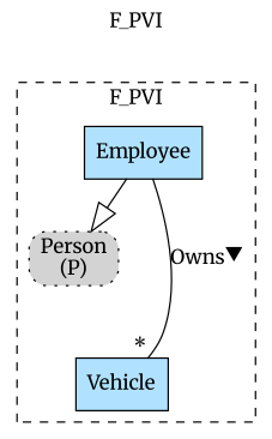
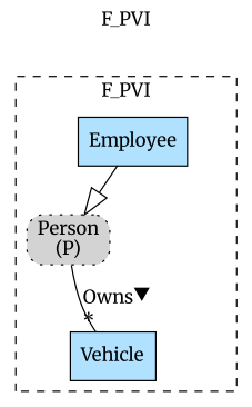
  digraph {
    fontname=Merriweather
    label=F_PVI
    labelfontsize=12
    labelloc=tl
    node [fillcolor=lightskyblue1 fontname=Merriweather shape=record style=filled]
    edge [fontname=Merriweather]
    n1 [fillcolor=lightgray label=<Person<br/>(P)> shape=box style="rounded,filled,dotted"]
    n2 [label=Vehicle]
    n3 [label=Employee]
    subgraph cluster_1 {
      style=dashed
      n1
      n2
      n3
    }
-   n3 -> n2 [dir=none headlabel="*" label="Owns▼"]
+   n1 -> n2 [dir=none headlabel="*" label="Owns▼"]
    n3 -> n1 [arrowhead=onormal arrowsize=2.0]
  }
